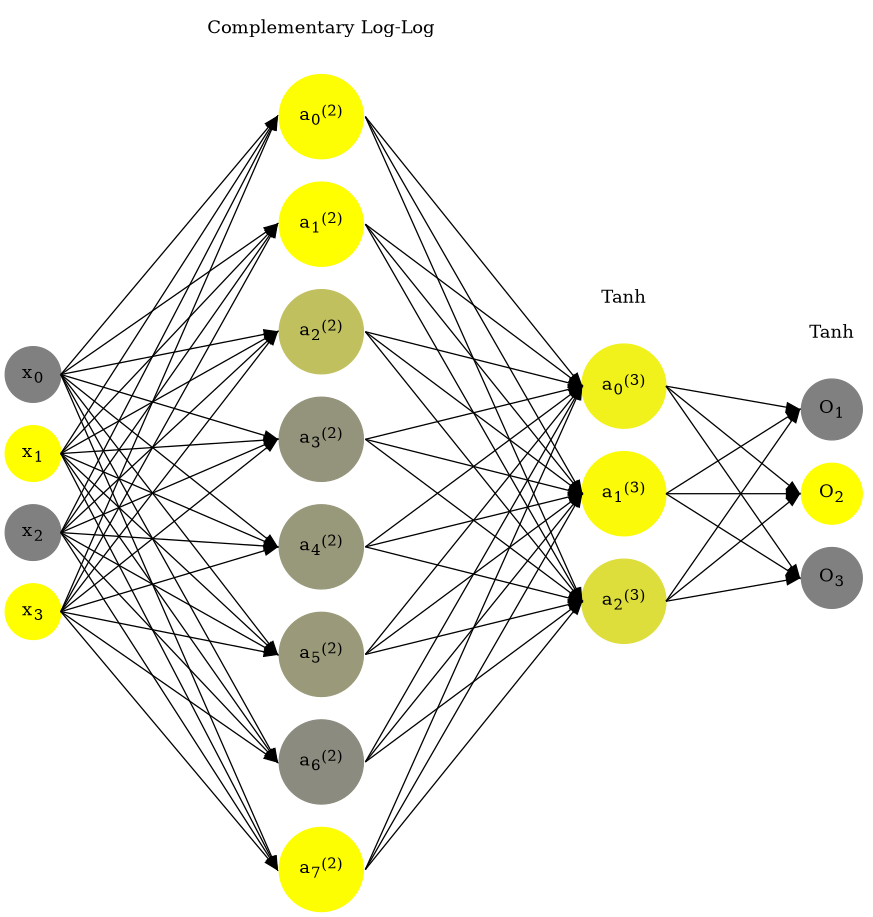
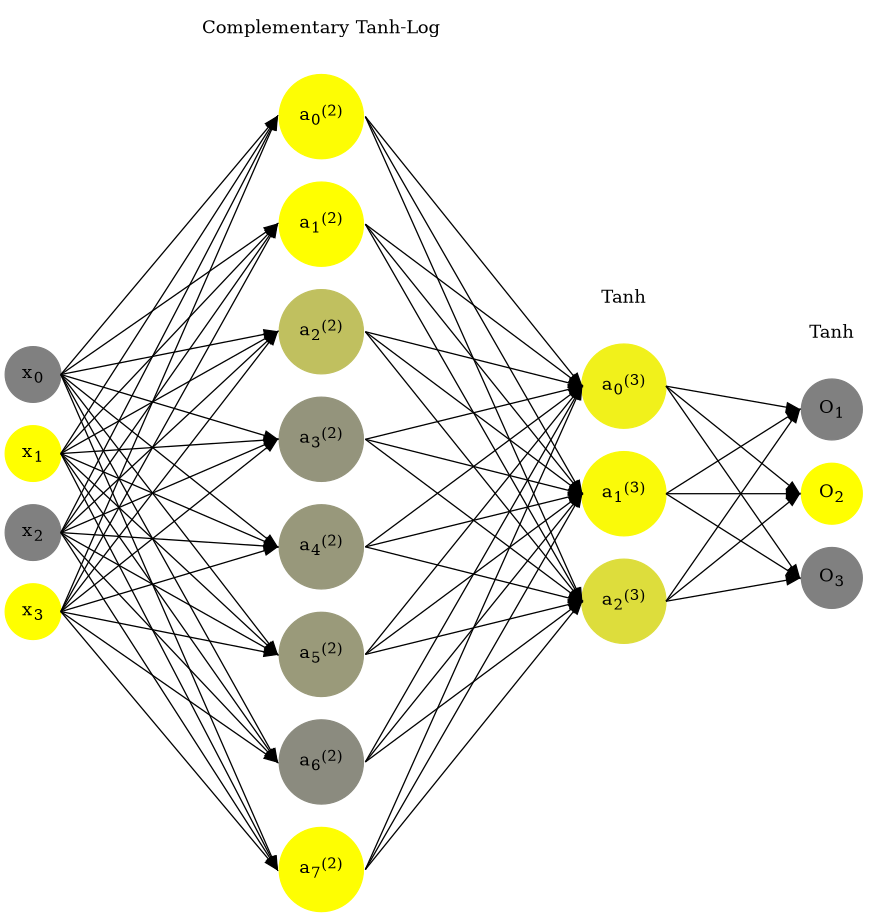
  digraph {
    rankdir=LR
    ranksep=1.4
    splines=false
    node [color="0.1667, 0.0, 0.5" fillcolor="0.1667, 0.0, 0.5" shape=circle style=filled]
    edge [headport=w style=solid tailport=e]
    n1 [label=<x<sub>0</sub>>]
    n2 [color="0.1667, 1.0, 1.0" fillcolor="0.1667, 1.0, 1.0" label=<x<sub>1</sub>>]
    n3 [label=<x<sub>2</sub>>]
    n4 [color="0.1667, 1.0, 1.0" fillcolor="0.1667, 1.0, 1.0" label=<x<sub>3</sub>>]
    n5 [color="0.1667, 0.982328, 0.991164" fillcolor="0.1667, 0.982328, 0.991164" label=<a<sub>0</sub><sup>(2)</sup>>]
    n6 [color="0.1667, 1.000000, 1.000000" fillcolor="0.1667, 1.000000, 1.000000" label=<a<sub>1</sub><sup>(2)</sup>>]
    n7 [color="0.1667, 0.500599, 0.750299" fillcolor="0.1667, 0.500599, 0.750299" label=<a<sub>2</sub><sup>(2)</sup>>]
    n8 [color="0.1667, 0.160985, 0.580492" fillcolor="0.1667, 0.160985, 0.580492" label=<a<sub>3</sub><sup>(2)</sup>>]
    n9 [color="0.1667, 0.192855, 0.596427" fillcolor="0.1667, 0.192855, 0.596427" label=<a<sub>4</sub><sup>(2)</sup>>]
    n10 [color="0.1667, 0.205274, 0.602637" fillcolor="0.1667, 0.205274, 0.602637" label=<a<sub>5</sub><sup>(2)</sup>>]
    n11 [color="0.1667, 0.088213, 0.544107" fillcolor="0.1667, 0.088213, 0.544107" label=<a<sub>6</sub><sup>(2)</sup>>]
    n12 [color="0.1667, 0.991166, 0.995583" fillcolor="0.1667, 0.991166, 0.995583" label=<a<sub>7</sub><sup>(2)</sup>>]
    n13 [color="0.1667, 0.886274, 0.943137" fillcolor="0.1667, 0.886274, 0.943137" label=<a<sub>0</sub><sup>(3)</sup>>]
    n14 [color="0.1667, 0.960725, 0.980363" fillcolor="0.1667, 0.960725, 0.980363" label=<a<sub>1</sub><sup>(3)</sup>>]
    n15 [color="0.1667, 0.728572, 0.864286" fillcolor="0.1667, 0.728572, 0.864286" label=<a<sub>2</sub><sup>(3)</sup>>]
    n16 [label=<O<sub>1</sub>>]
    n17 [color="0.1667, 1.0, 1.0" fillcolor="0.1667, 1.0, 1.0" label=<O<sub>2</sub>>]
    n18 [label=<O<sub>3</sub>>]
-   n19 [label="Complementary Log-Log" shape=plaintext color="" fillcolor="" style=""]
+   n19 [label="Complementary Tanh-Log" shape=plaintext color="" fillcolor="" style=""]
    n20 [label=Tanh shape=plaintext color="" fillcolor="" style=""]
    n21 [label=Tanh shape=plaintext color="" fillcolor="" style=""]
    subgraph sub_1 {
      n1
    }
    subgraph sub_2 {
      n2
    }
    subgraph sub_3 {
      n3
    }
    subgraph sub_4 {
      n4
    }
    subgraph sub_5 {
      n5
    }
    subgraph sub_6 {
      n6
    }
    subgraph sub_7 {
      n7
    }
    subgraph sub_8 {
      n8
    }
    subgraph sub_9 {
      n9
    }
    subgraph sub_10 {
      n10
    }
    subgraph sub_11 {
      n11
    }
    subgraph sub_12 {
      n12
    }
    subgraph sub_13 {
      n13
    }
    subgraph sub_14 {
      n14
    }
    subgraph sub_15 {
      n15
    }
    subgraph sub_16 {
      n16
    }
    subgraph sub_17 {
      n17
    }
    subgraph sub_18 {
      n18
    }
    subgraph sub_19 {
      rank=same
      n1
      n2
      n3
      n4
    }
    subgraph sub_20 {
      rank=same
      n5
      n6
      n7
      n8
      n9
      n10
      n11
      n12
    }
    subgraph sub_21 {
      rank=same
      n13
      n14
      n15
    }
    subgraph sub_22 {
      rank=same
      n16
      n17
      n18
    }
    subgraph sub_23 {
      rank=same
      n5
      n19
    }
    subgraph sub_24 {
      rank=same
      n13
      n20
    }
    subgraph sub_25 {
      rank=same
      n16
      n21
    }
    n1 -> n2 [style=invis]
    n1 -> n5
    n1 -> n6
    n1 -> n7
    n1 -> n8
    n1 -> n9
    n1 -> n10
    n1 -> n11
    n1 -> n12
    n2 -> n3 [style=invis]
    n2 -> n5
    n2 -> n6
    n2 -> n7
    n2 -> n8
    n2 -> n9
    n2 -> n10
    n2 -> n11
    n2 -> n12
    n3 -> n4 [style=invis]
    n3 -> n5
    n3 -> n6
    n3 -> n7
    n3 -> n8
    n3 -> n9
    n3 -> n10
    n3 -> n11
    n3 -> n12
    n4 -> n5
    n4 -> n6
    n4 -> n7
    n4 -> n8
    n4 -> n9
    n4 -> n10
    n4 -> n11
    n4 -> n12
    n5 -> n6 [style=invis]
    n5 -> n13
    n5 -> n14
    n5 -> n15
    n6 -> n7 [style=invis]
    n6 -> n13
    n6 -> n14
    n6 -> n15
    n7 -> n8 [style=invis]
    n7 -> n13
    n7 -> n14
    n7 -> n15
    n8 -> n9 [style=invis]
    n8 -> n13
    n8 -> n14
    n8 -> n15
    n9 -> n10 [style=invis]
    n9 -> n13
    n9 -> n14
    n9 -> n15
    n10 -> n11 [style=invis]
    n10 -> n13
    n10 -> n14
    n10 -> n15
    n11 -> n12 [style=invis]
    n11 -> n13
    n11 -> n14
    n11 -> n15
    n12 -> n13
    n12 -> n14
    n12 -> n15
    n13 -> n14 [style=invis]
    n13 -> n16
    n13 -> n17
    n13 -> n18
    n14 -> n15 [style=invis]
    n14 -> n16
    n14 -> n17
    n14 -> n18
    n15 -> n16
    n15 -> n17
    n15 -> n18
    n16 -> n17 [style=invis]
    n17 -> n18 [style=invis]
    n19 -> n5 [style=invis]
    n20 -> n13 [style=invis]
    n21 -> n16 [style=invis]
  }
